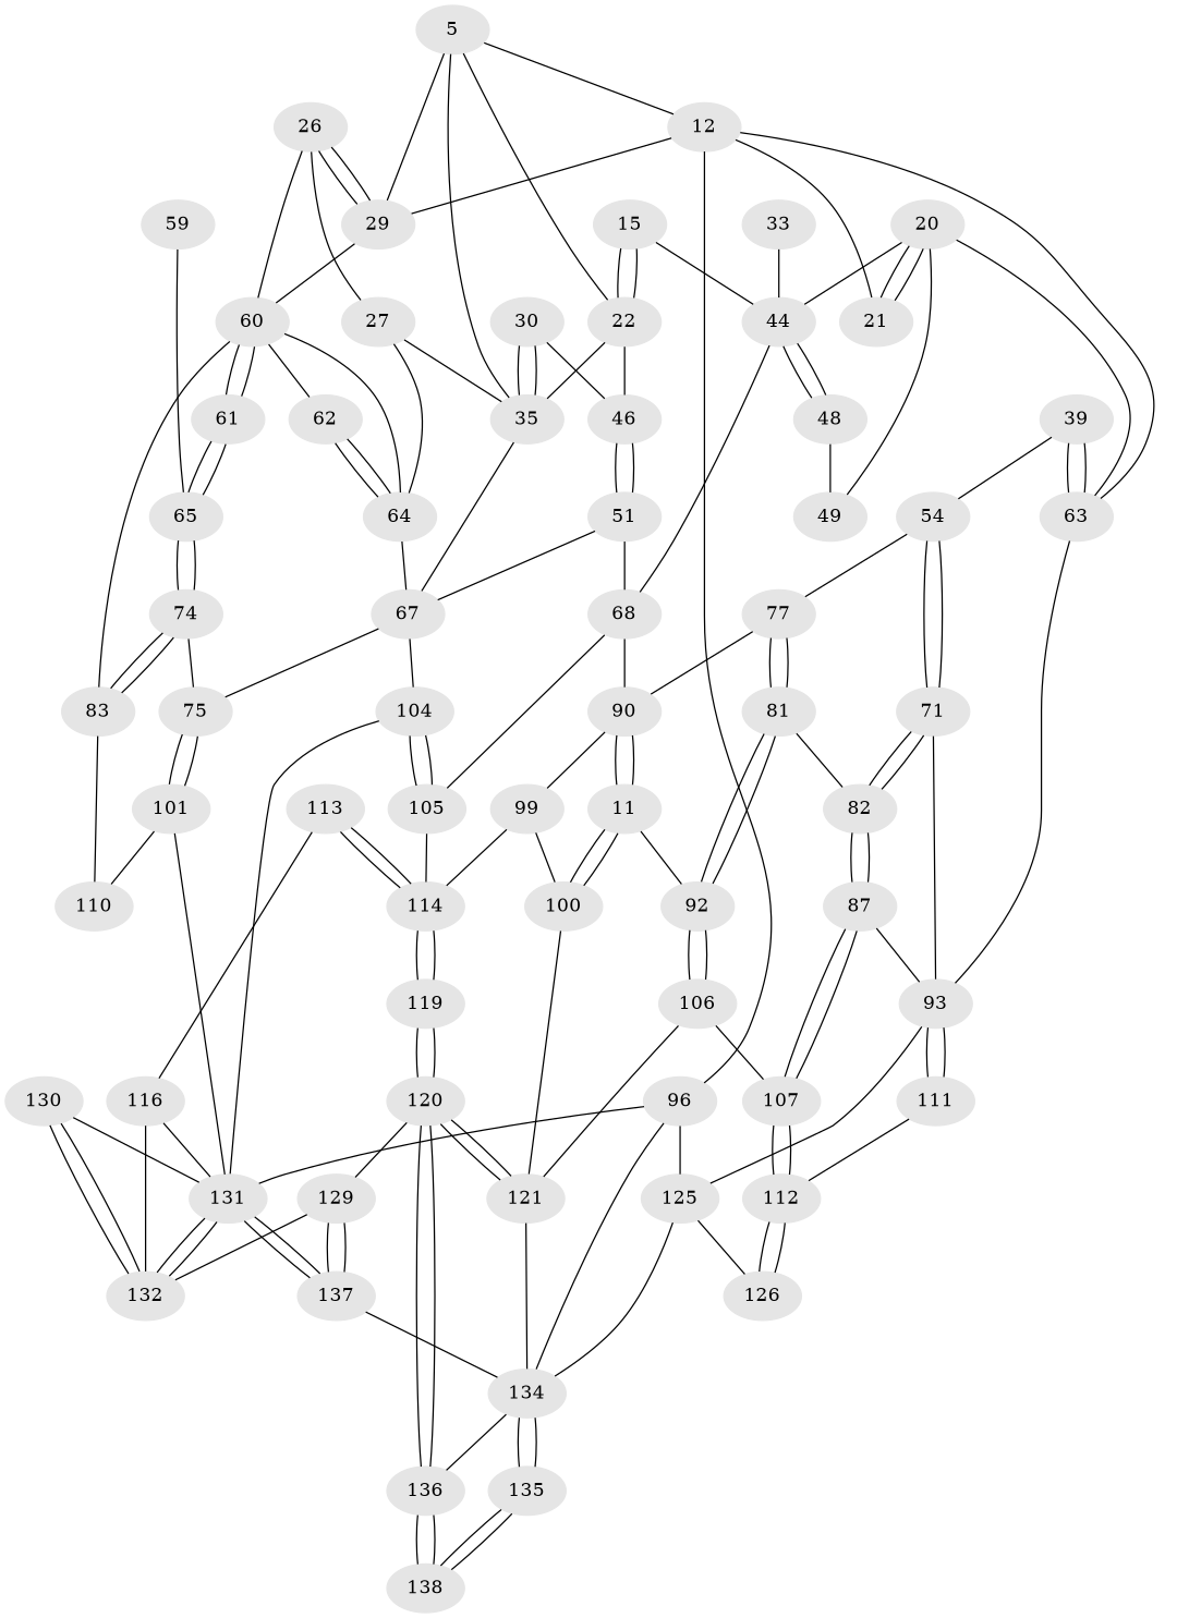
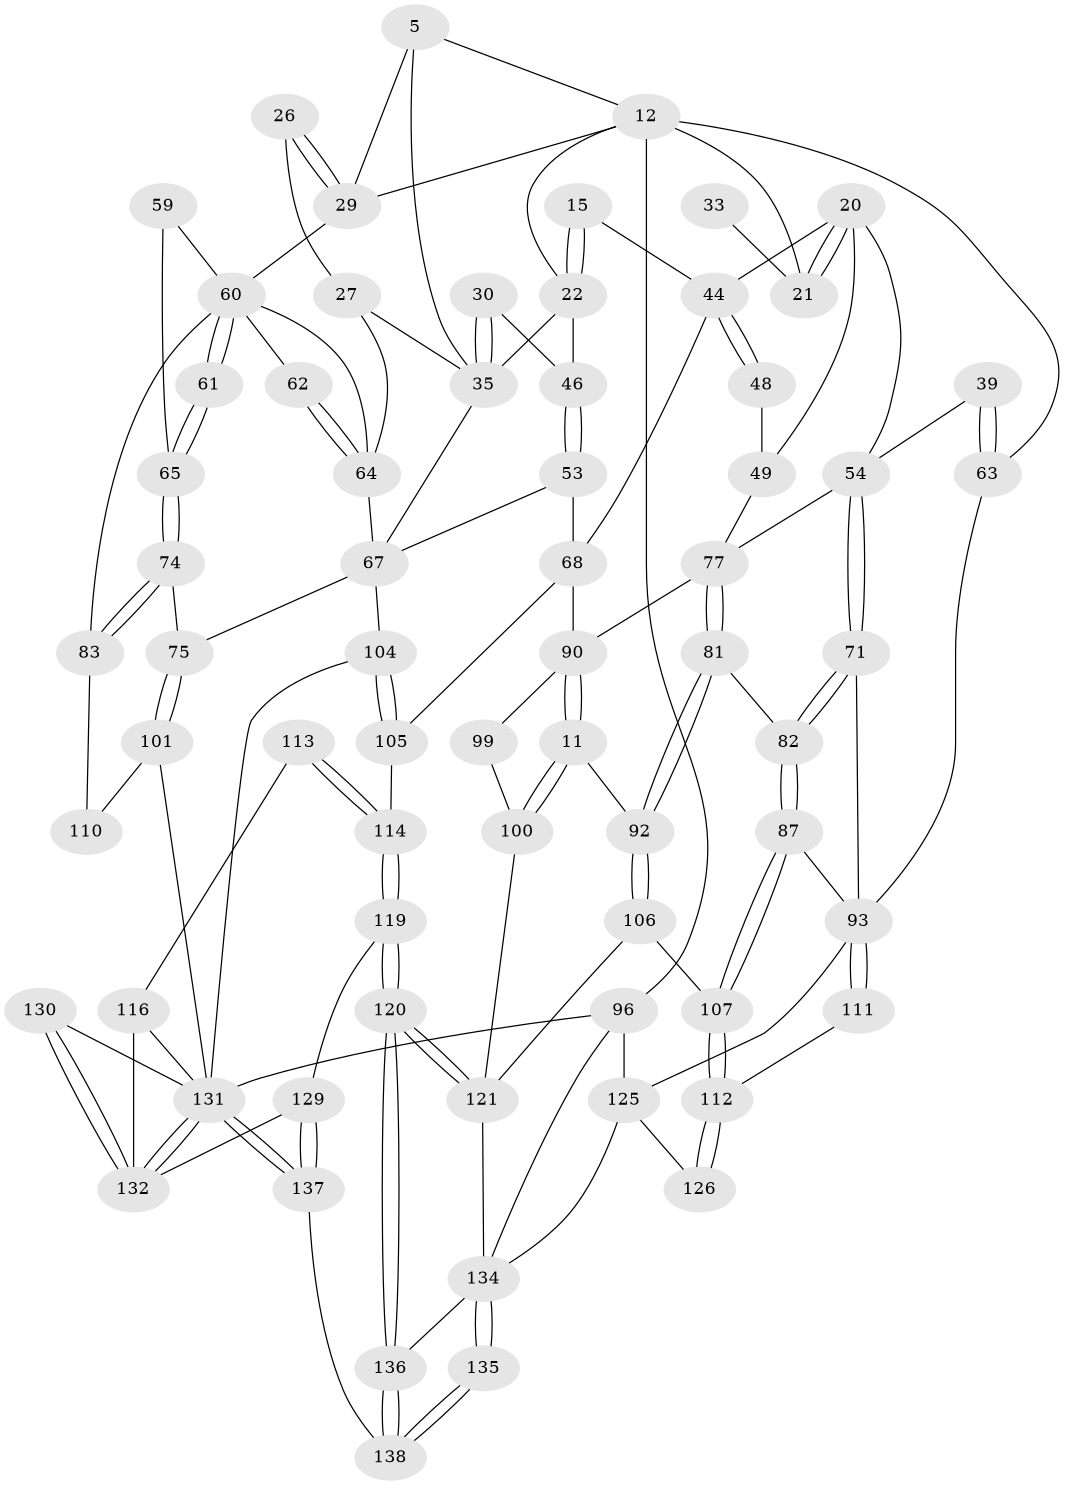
  graph {
    node [color=gray90 style=filled]
    5 [super="+4"]
    12 [super="+11"]
    22 [super="+8+9"]
    29 [super="+25+24"]
    35 [super="+28+7"]
    21 [super="+14"]
    63 [super="+36"]
    96 [super="+84"]
    46 [super="+32"]
    60 [super="+58"]
    67 [super="+66+50"]
    93 [super="+73+88"]
    125 [super="+95+94"]
    131 [super="+117+118+102+122"]
    134 [super="+123+133"]
    15 [super="+10"]
    n17 [label=44 super="+34+16+17"]
    48
    68 [super="+55"]
    20 [super="+19"]
    49
    54 [super="+38"]
    77 [super="+53+52"]
    71
-   51
+   51 [label=53]
    26
    27
    64 [super="+42+57"]
    61
    83
    62
    30
    33
    75
    104 [super="+103+78"]
    39 [super="+37"]
    90 [super="+76+70"]
    105 [super="+79+80"]
    81
    82
    59
    65
    74
    110 [super="+86"]
    111
    101
    n47 [label=11]
    99 [super="+89"]
    114 [super="+98+97+108"]
    87
    92
    106
    107
    112
    100
    121 [super="+109"]
    126
    132 [super="+128+127"]
    137
    136
    135
    119
    113
    116
    120
    129
    138
    130
    5 -- 12
-   5 -- 22
+   12 -- 22
    5 -- 29 [weight=2]
    5 -- 35
    12 -- 29
    12 -- 21
    12 -- 63
    12 -- 96 [weight=2]
    22 -- 35
    22 -- 46
    29 -- 60
    35 -- 67
    63 -- 93
    96 -- 125
    96 -- 131
    96 -- 134
    46 -- 51
    46 -- 51
    60 -- 64 [weight=2]
    60 -- 61
    60 -- 61
    60 -- 83
    60 -- 62
    67 -- 75
    67 -- 104
    93 -- 125
    93 -- 111 [weight=2]
    93 -- 111
    125 -- 134
    125 -- 126 [weight=2]
    131 -- 132
    131 -- 132
    131 -- 137
    131 -- 137
    134 -- 136
    134 -- 135 [weight=2]
    134 -- 135
    15 -- 22 [weight=2]
    15 -- 22
    15 -- n17
    n17 -- 48 [weight=2]
    n17 -- 48
    n17 -- 68
    48 -- 49
    68 -- 90
    68 -- 105
    20 -- 21 [weight=2]
    20 -- 21
    20 -- n17
    20 -- 49
-   20 -- 63
+   20 -- 54
+   49 -- 77
    54 -- 77
    54 -- 71
    54 -- 71
    77 -- 90 [weight=2]
    77 -- 81
    77 -- 81
    71 -- 93
    71 -- 82
    71 -- 82
    51 -- 67
    51 -- 68
    26 -- 29 [weight=2]
    26 -- 29
    26 -- 27
    27 -- 35
    27 -- 64
    64 -- 67 [weight=2]
    61 -- 65
    61 -- 65
    83 -- 110
    62 -- 64 [weight=2]
    62 -- 64
    30 -- 35 [weight=2]
    30 -- 35
    30 -- 46
-   33 -- n17
+   33 -- 21
    75 -- 101
    75 -- 101
    104 -- 131 [weight=2]
    104 -- 105 [weight=2]
    104 -- 105
    39 -- 63 [weight=2]
    39 -- 63
    39 -- 54
    90 -- n47
    90 -- n47
    90 -- 99 [weight=2]
    105 -- 114 [weight=2]
    81 -- 82
    81 -- 92
    81 -- 92
    82 -- 87
    82 -- 87
-   26 -- 60 [weight=2]
+   59 -- 60 [weight=2]
    59 -- 65
    65 -- 74
    65 -- 74
    74 -- 83
    74 -- 83
    74 -- 75
    111 -- 112
    101 -- 131
    101 -- 110
    n47 -- 92
    n47 -- 100
    n47 -- 100
-   99 -- 114
    99 -- 100
    114 -- 119
    114 -- 119
    87 -- 93
    87 -- 107
    87 -- 107
    92 -- 106
    92 -- 106
    106 -- 107
    106 -- 121
    107 -- 112
    107 -- 112
    112 -- 126
    112 -- 126
    100 -- 121
    121 -- 134
-   137 -- 134
+   137 -- 138
    136 -- 138
    136 -- 138
    135 -- 138
    135 -- 138
    119 -- 120
    119 -- 120
-   120 -- 129
+   119 -- 129
    113 -- 114 [weight=2]
    113 -- 114
    113 -- 116
    116 -- 131
    116 -- 132
    120 -- 121
    120 -- 121
    120 -- 136
    120 -- 136
    129 -- 132
    129 -- 137
    129 -- 137
    130 -- 131
    130 -- 132 [weight=2]
    130 -- 132
  }
